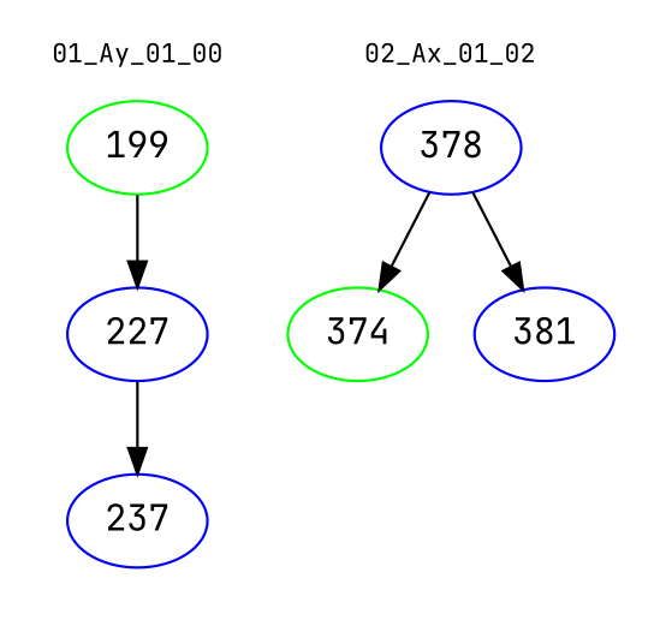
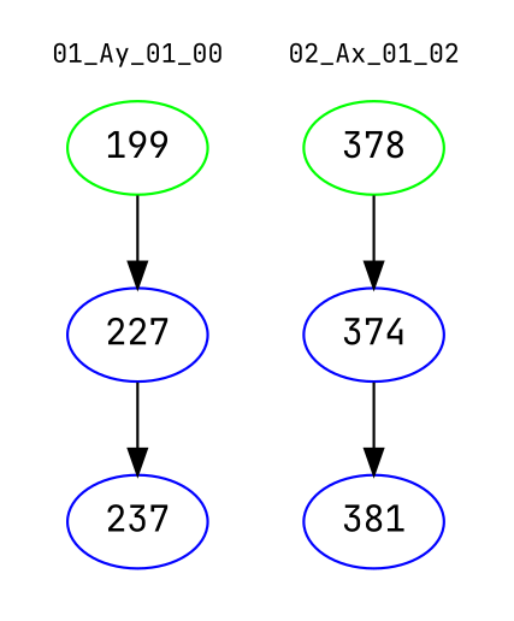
  digraph {
    fontname="JetBrains Mono"
    node [color=blue fontname="JetBrains Mono"]
    edge [color=black fontname="JetBrains Mono"]
    n1 [label=227]
    n2 [color=green label=199]
    n3 [label=237]
-   n4 [label=378]
-   n5 [color=green label=374]
+   n4 [color=green label=378]
+   n5 [label=374]
    n6 [label=381]
    subgraph cluster_1 {
      color=white
      fontsize=10
      label="01_Ay_01_00"
      n1
      n2
      n3
    }
    subgraph cluster_2 {
      color=white
      fontsize=10
      label="02_Ax_01_02"
      n4
      n5
      n6
    }
    n1 -> n3
    n2 -> n1
    n4 -> n5
-   n4 -> n6
+   n5 -> n6
  }
